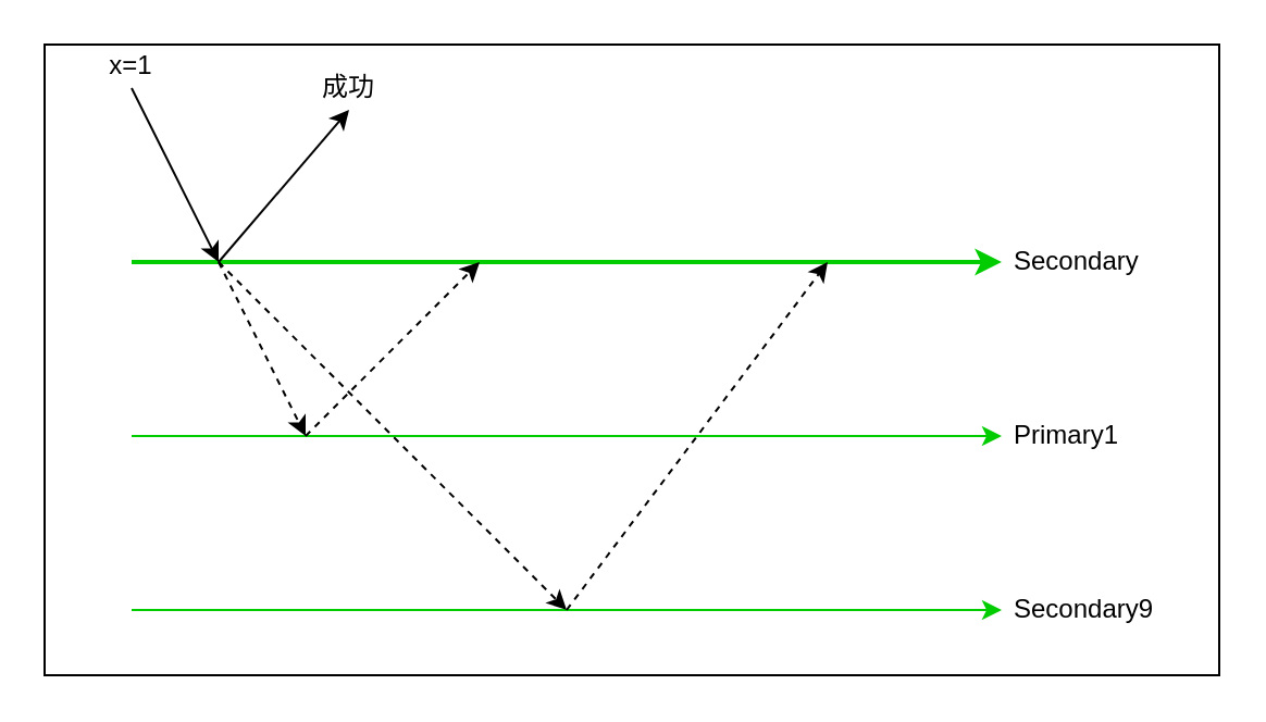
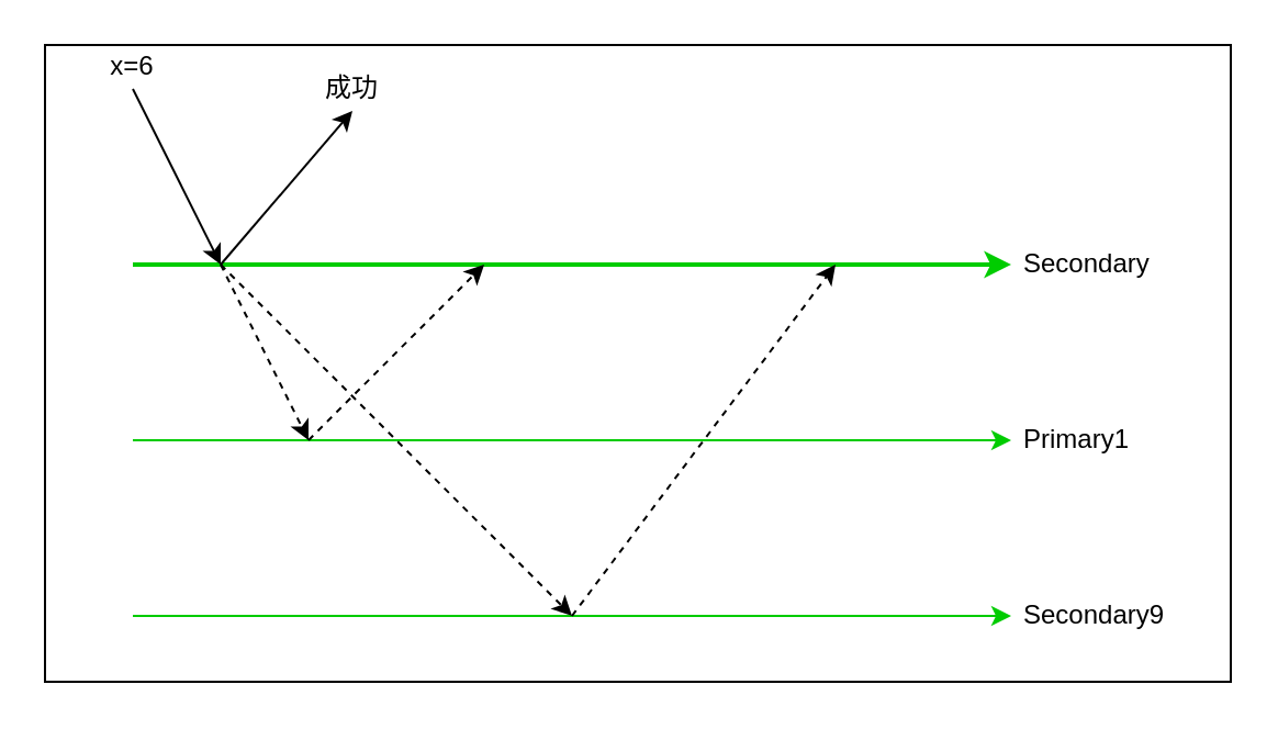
  <mxCell id="0" />
  <mxCell id="1" parent="0" />
  <mxCell id="2" value="" style="rounded=0;whiteSpace=wrap;html=1;strokeWidth=1;fontSize=17;align=left;" vertex="1" parent="1"><mxGeometry x="20" y="20" width="540" height="290" as="geometry" /></mxCell>
  <mxCell id="3" value="" style="endArrow=classic;html=1;strokeColor=#00CC00;strokeWidth=2;" edge="1" parent="1"><mxGeometry width="50" height="50" relative="1" as="geometry"><mxPoint x="60" y="120" as="sourcePoint" /><mxPoint x="460" y="120" as="targetPoint" /></mxGeometry></mxCell>
  <mxCell id="4" value="Secondary" style="text;html=1;strokeColor=none;fillColor=none;align=left;verticalAlign=middle;whiteSpace=wrap;rounded=0;" vertex="1" parent="1"><mxGeometry x="464" y="110" width="76" height="20" as="geometry" /></mxCell>
  <mxCell id="5" value="" style="endArrow=classic;html=1;strokeColor=#00CC00;" edge="1" parent="1"><mxGeometry width="50" height="50" relative="1" as="geometry"><mxPoint x="60" y="200" as="sourcePoint" /><mxPoint x="460" y="200" as="targetPoint" /></mxGeometry></mxCell>
  <mxCell id="6" value="Primary1" style="text;html=1;strokeColor=none;fillColor=none;align=left;verticalAlign=middle;whiteSpace=wrap;rounded=0;" vertex="1" parent="1"><mxGeometry x="464" y="190" width="76" height="20" as="geometry" /></mxCell>
  <mxCell id="7" value="" style="endArrow=classic;html=1;strokeColor=#00CC00;" edge="1" parent="1"><mxGeometry width="50" height="50" relative="1" as="geometry"><mxPoint x="60" y="280" as="sourcePoint" /><mxPoint x="460" y="280" as="targetPoint" /></mxGeometry></mxCell>
  <mxCell id="8" value="Secondary9" style="text;html=1;strokeColor=none;fillColor=none;align=left;verticalAlign=middle;whiteSpace=wrap;rounded=0;" vertex="1" parent="1"><mxGeometry x="464" y="270" width="76" height="20" as="geometry" /></mxCell>
  <mxCell id="9" value="" style="endArrow=classic;html=1;" edge="1" parent="1"><mxGeometry width="50" height="50" relative="1" as="geometry"><mxPoint x="60" y="40" as="sourcePoint" /><mxPoint x="100" y="120" as="targetPoint" /></mxGeometry></mxCell>
  <mxCell id="10" value="" style="endArrow=classic;html=1;" edge="1" parent="1"><mxGeometry width="50" height="50" relative="1" as="geometry"><mxPoint x="100" y="120" as="sourcePoint" /><mxPoint x="160" y="50" as="targetPoint" /></mxGeometry></mxCell>
  <mxCell id="11" value="" style="endArrow=classic;html=1;dashed=1;" edge="1" parent="1"><mxGeometry width="50" height="50" relative="1" as="geometry"><mxPoint x="100" y="120" as="sourcePoint" /><mxPoint x="140" y="200" as="targetPoint" /></mxGeometry></mxCell>
  <mxCell id="12" value="" style="endArrow=classic;html=1;dashed=1;" edge="1" parent="1"><mxGeometry width="50" height="50" relative="1" as="geometry"><mxPoint x="140" y="200" as="sourcePoint" /><mxPoint x="220" y="120" as="targetPoint" /></mxGeometry></mxCell>
  <mxCell id="13" value="" style="endArrow=classic;html=1;dashed=1;" edge="1" parent="1"><mxGeometry width="50" height="50" relative="1" as="geometry"><mxPoint x="100" y="120" as="sourcePoint" /><mxPoint x="260" y="280" as="targetPoint" /></mxGeometry></mxCell>
  <mxCell id="14" value="" style="endArrow=classic;html=1;dashed=1;" edge="1" parent="1"><mxGeometry width="50" height="50" relative="1" as="geometry"><mxPoint x="260" y="280" as="sourcePoint" /><mxPoint x="380" y="120" as="targetPoint" /></mxGeometry></mxCell>
- <mxCell id="15" value="x=1" style="text;html=1;strokeColor=none;fillColor=none;align=center;verticalAlign=middle;whiteSpace=wrap;rounded=0;" vertex="1" parent="1"><mxGeometry x="40" y="20" width="40" height="20" as="geometry" /></mxCell>
+ <mxCell id="15" value="x=6" style="text;html=1;strokeColor=none;fillColor=none;align=center;verticalAlign=middle;whiteSpace=wrap;rounded=0;" vertex="1" parent="1"><mxGeometry x="40" y="20" width="40" height="20" as="geometry" /></mxCell>
  <mxCell id="16" value="成功" style="text;html=1;strokeColor=none;fillColor=none;align=center;verticalAlign=middle;whiteSpace=wrap;rounded=0;" vertex="1" parent="1"><mxGeometry x="140" y="30" width="40" height="20" as="geometry" /></mxCell>
